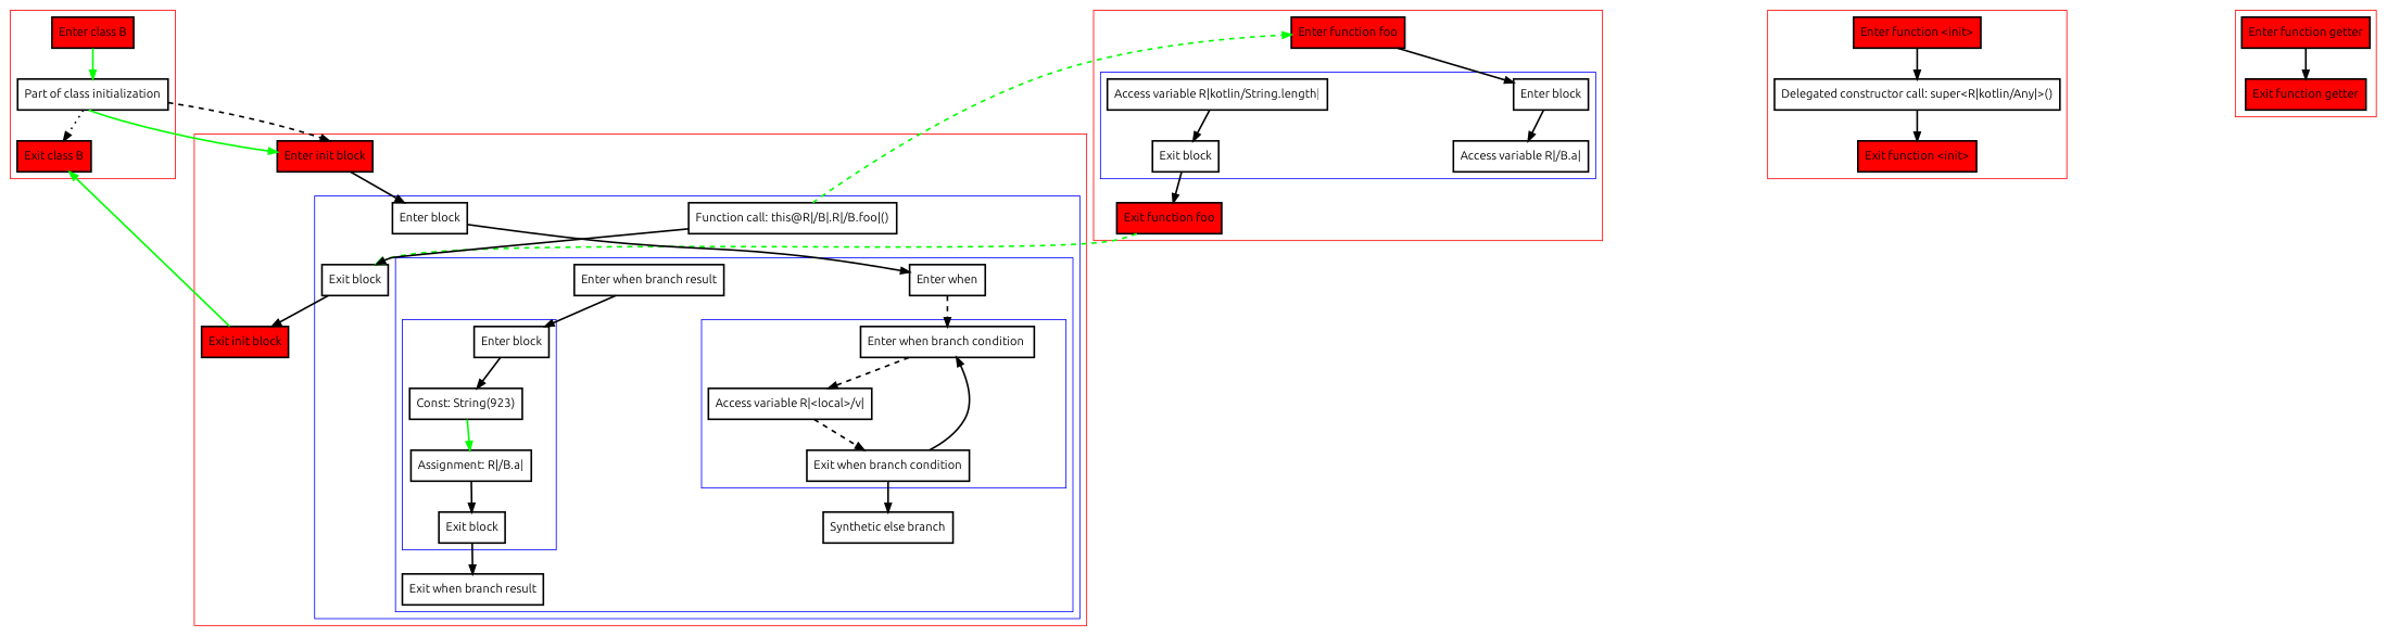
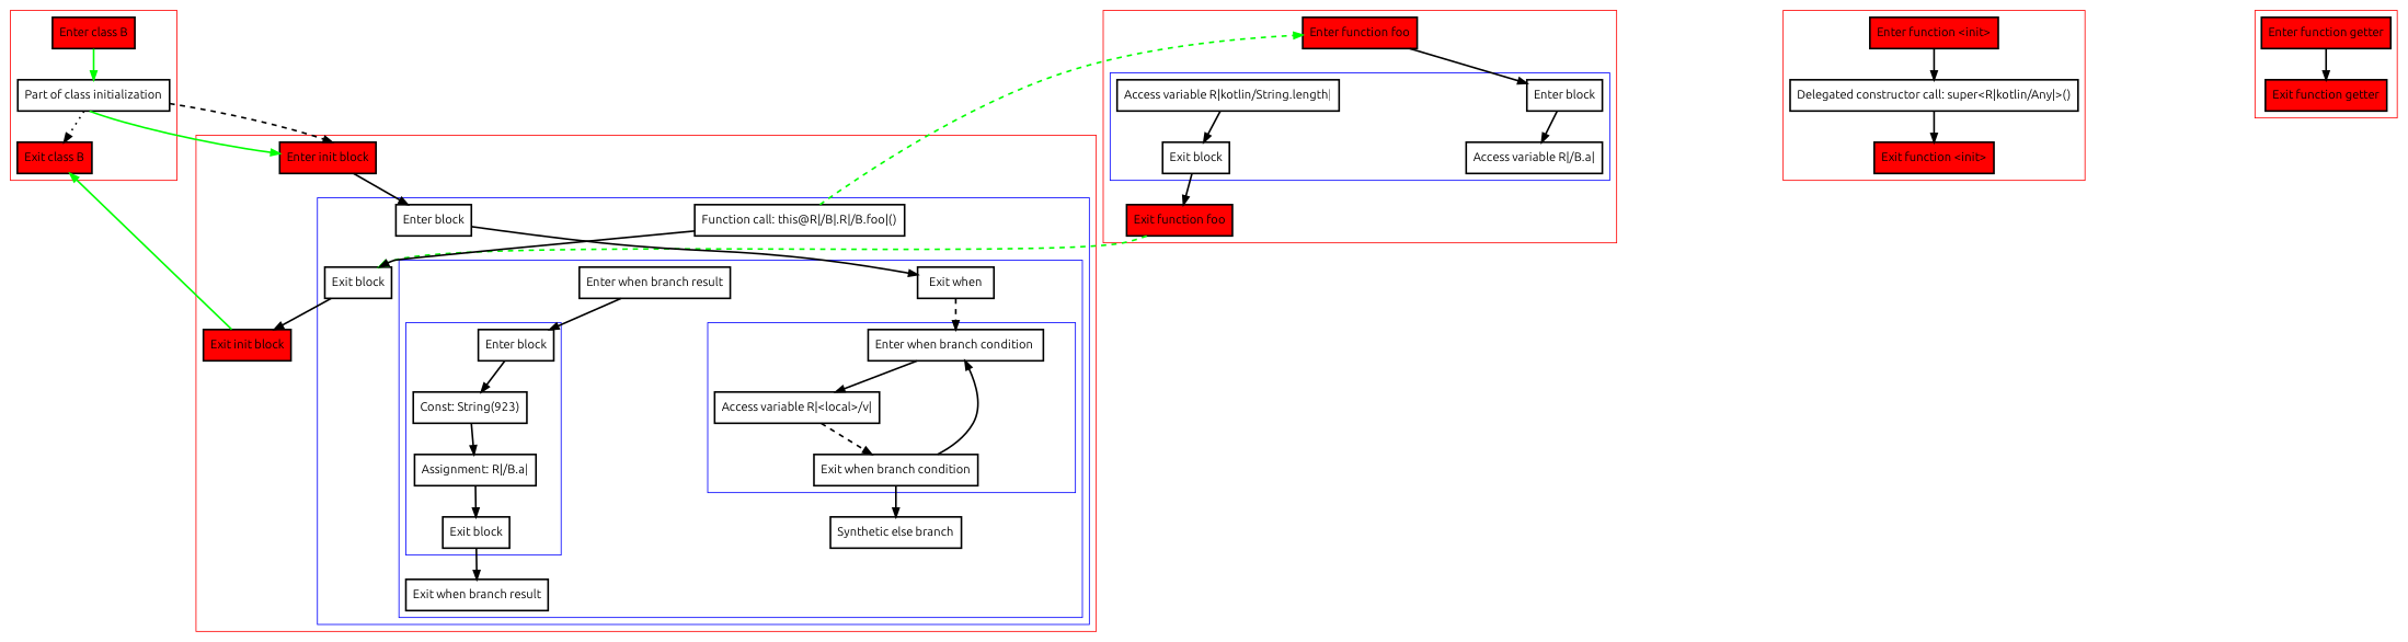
  digraph {
    fontname=Ubuntu
    nodesep=3
    node [fontname=Ubuntu penwidth=2 shape=box]
    edge [fontname=Ubuntu penwidth=2]
    n1 [fillcolor=red label="Enter class B" style=filled]
    n2 [label="Part of class initialization"]
    n3 [fillcolor=red label="Exit class B" style=filled]
    n4 [fillcolor=red label="Enter function <init>" style=filled]
    n5 [label="Delegated constructor call: super<R|kotlin/Any|>()"]
    n6 [fillcolor=red label="Exit function <init>" style=filled]
    n7 [fillcolor=red label="Enter function getter" style=filled]
    n8 [fillcolor=red label="Exit function getter" style=filled]
    n9 [label="Enter block"]
    n10 [label="Access variable R|/B.a|"]
    n11 [label="Access variable R|kotlin/String.length|"]
    n12 [label="Exit block"]
    n13 [fillcolor=red label="Enter function foo" style=filled]
    n14 [fillcolor=red label="Exit function foo" style=filled]
    n15 [label="Enter when branch condition "]
    n16 [label="Access variable R|<local>/v|"]
    n17 [label="Exit when branch condition"]
    n18 [label="Enter block"]
    n19 [label="Const: String(923)"]
    n20 [label="Assignment: R|/B.a|"]
    n21 [label="Exit block"]
-   n22 [label="Enter when"]
+   n22 [label="Exit when"]
    n23 [label="Synthetic else branch"]
    n24 [label="Enter when branch result"]
    n25 [label="Exit when branch result"]
    n26 [label="Exit block"]
    n27 [label="Enter block"]
    n28 [label="Function call: this@R|/B|.R|/B.foo|()"]
    n29 [fillcolor=red label="Enter init block" style=filled]
    n30 [fillcolor=red label="Exit init block" style=filled]
    subgraph cluster_1 {
      color=red
      n1
      n2
      n3
    }
    subgraph cluster_2 {
      color=red
      n4
      n5
      n6
    }
    subgraph cluster_3 {
      color=red
      n7
      n8
    }
    subgraph cluster_4 {
      color=red
      n13
      n14
      subgraph cluster_5 {
        color=blue
        n9
        n10
        n11
        n12
      }
    }
    subgraph cluster_6 {
      color=red
      n29
      n30
      subgraph cluster_7 {
        color=blue
        n26
        n27
        n28
        subgraph cluster_8 {
          color=blue
          n22
          n23
          n24
          n25
          subgraph cluster_9 {
            color=blue
            n15
            n16
            n17
          }
          subgraph cluster_10 {
            color=blue
            n18
            n19
            n20
            n21
          }
        }
      }
    }
    n1 -> n2 [color=green]
    n2 -> n3 [style=dotted]
    n2 -> n29 [color=green]
    n2 -> n29 [style=dashed]
    n4 -> n5
    n5 -> n6
    n7 -> n8
    n9 -> n10
    n11 -> n12
    n12 -> n14
    n13 -> n9
    n14 -> n26 [color=green style=dashed]
-   n15 -> n16 [style=dashed]
+   n15 -> n16
    n16 -> n17 [style=dashed]
    n17 -> n15
    n17 -> n23
    n18 -> n19
-   n19 -> n20 [color=green]
+   n19 -> n20
    n20 -> n21
    n21 -> n25
    n22 -> n15 [style=dashed]
    n24 -> n18
    n26 -> n30
    n27 -> n22
    n28 -> n13 [color=green style=dashed]
    n28 -> n26
    n29 -> n27
    n30 -> n3 [color=green]
  }
